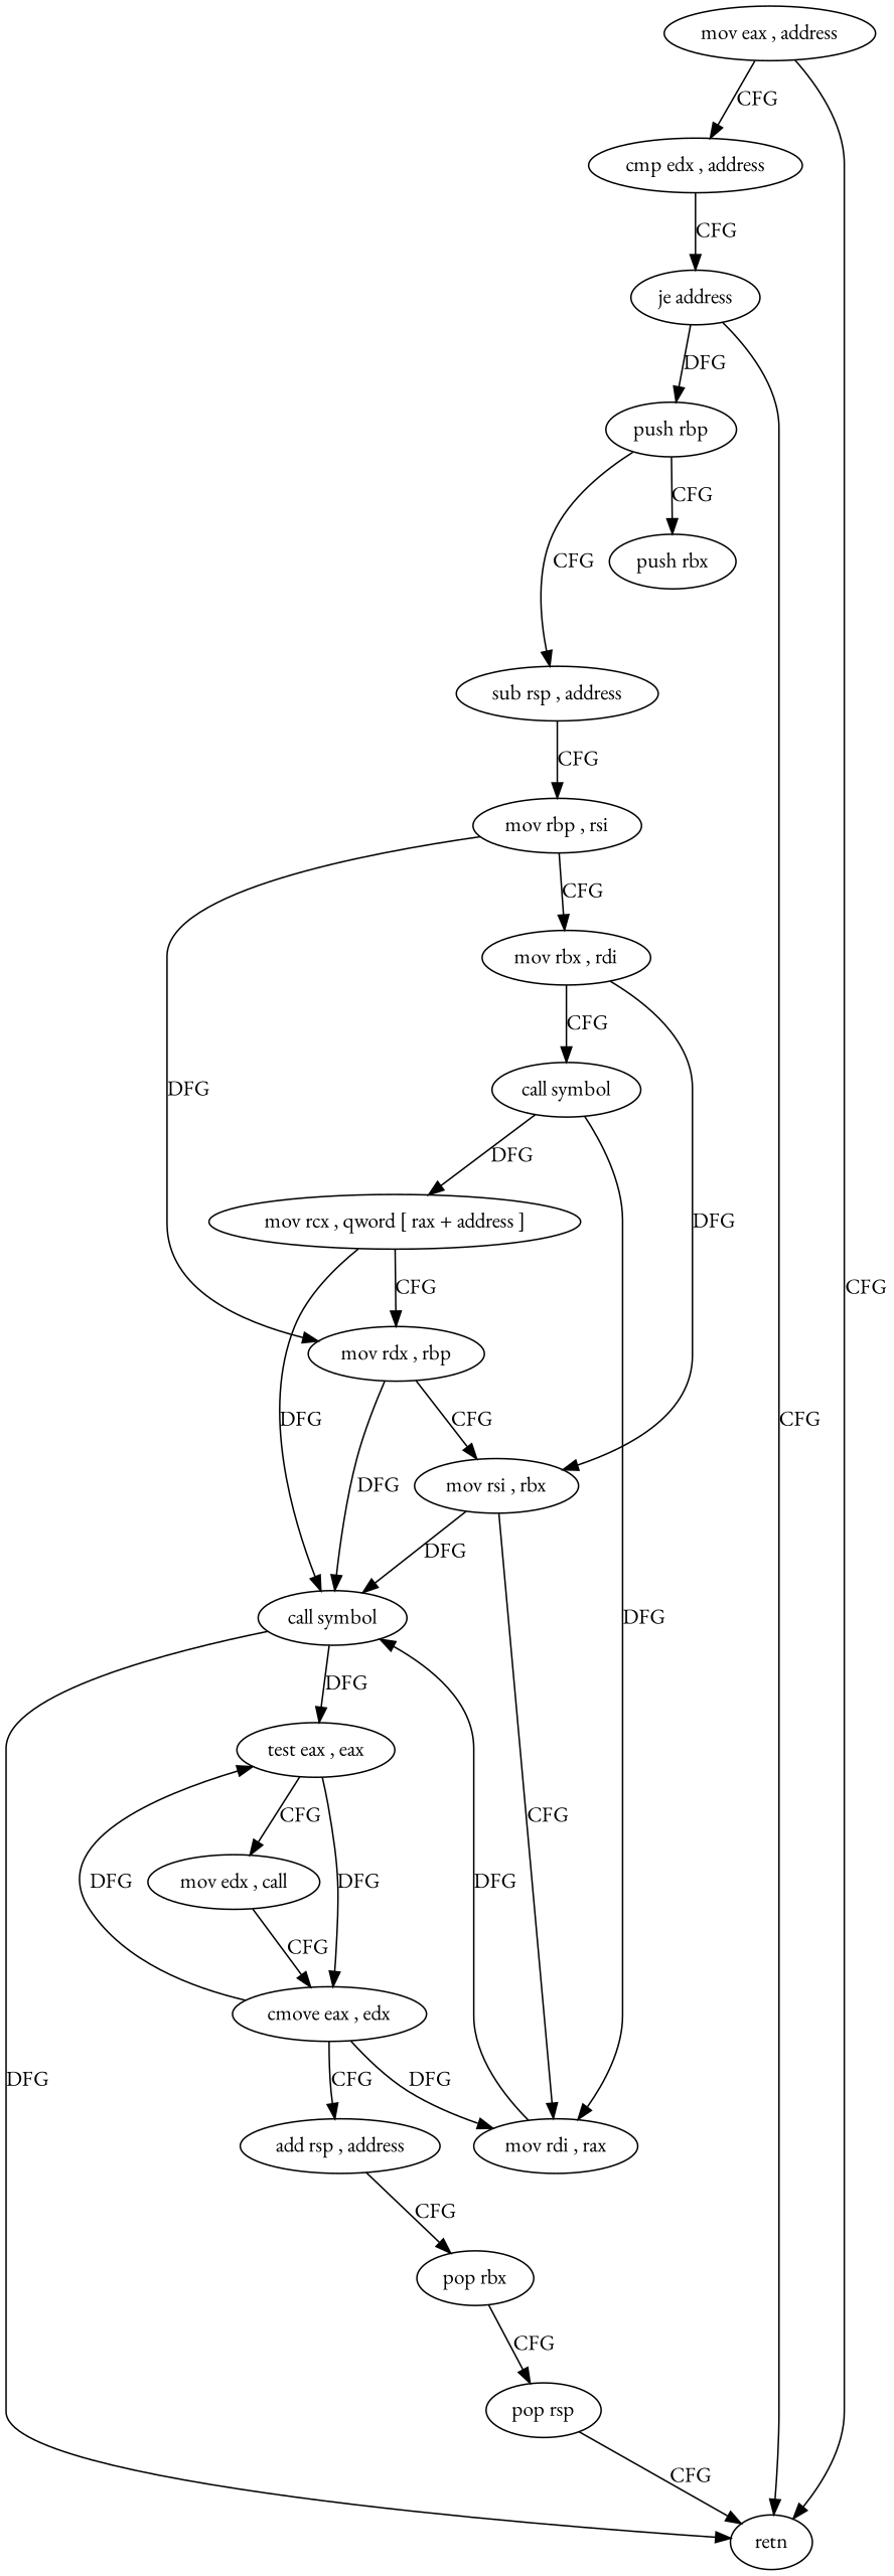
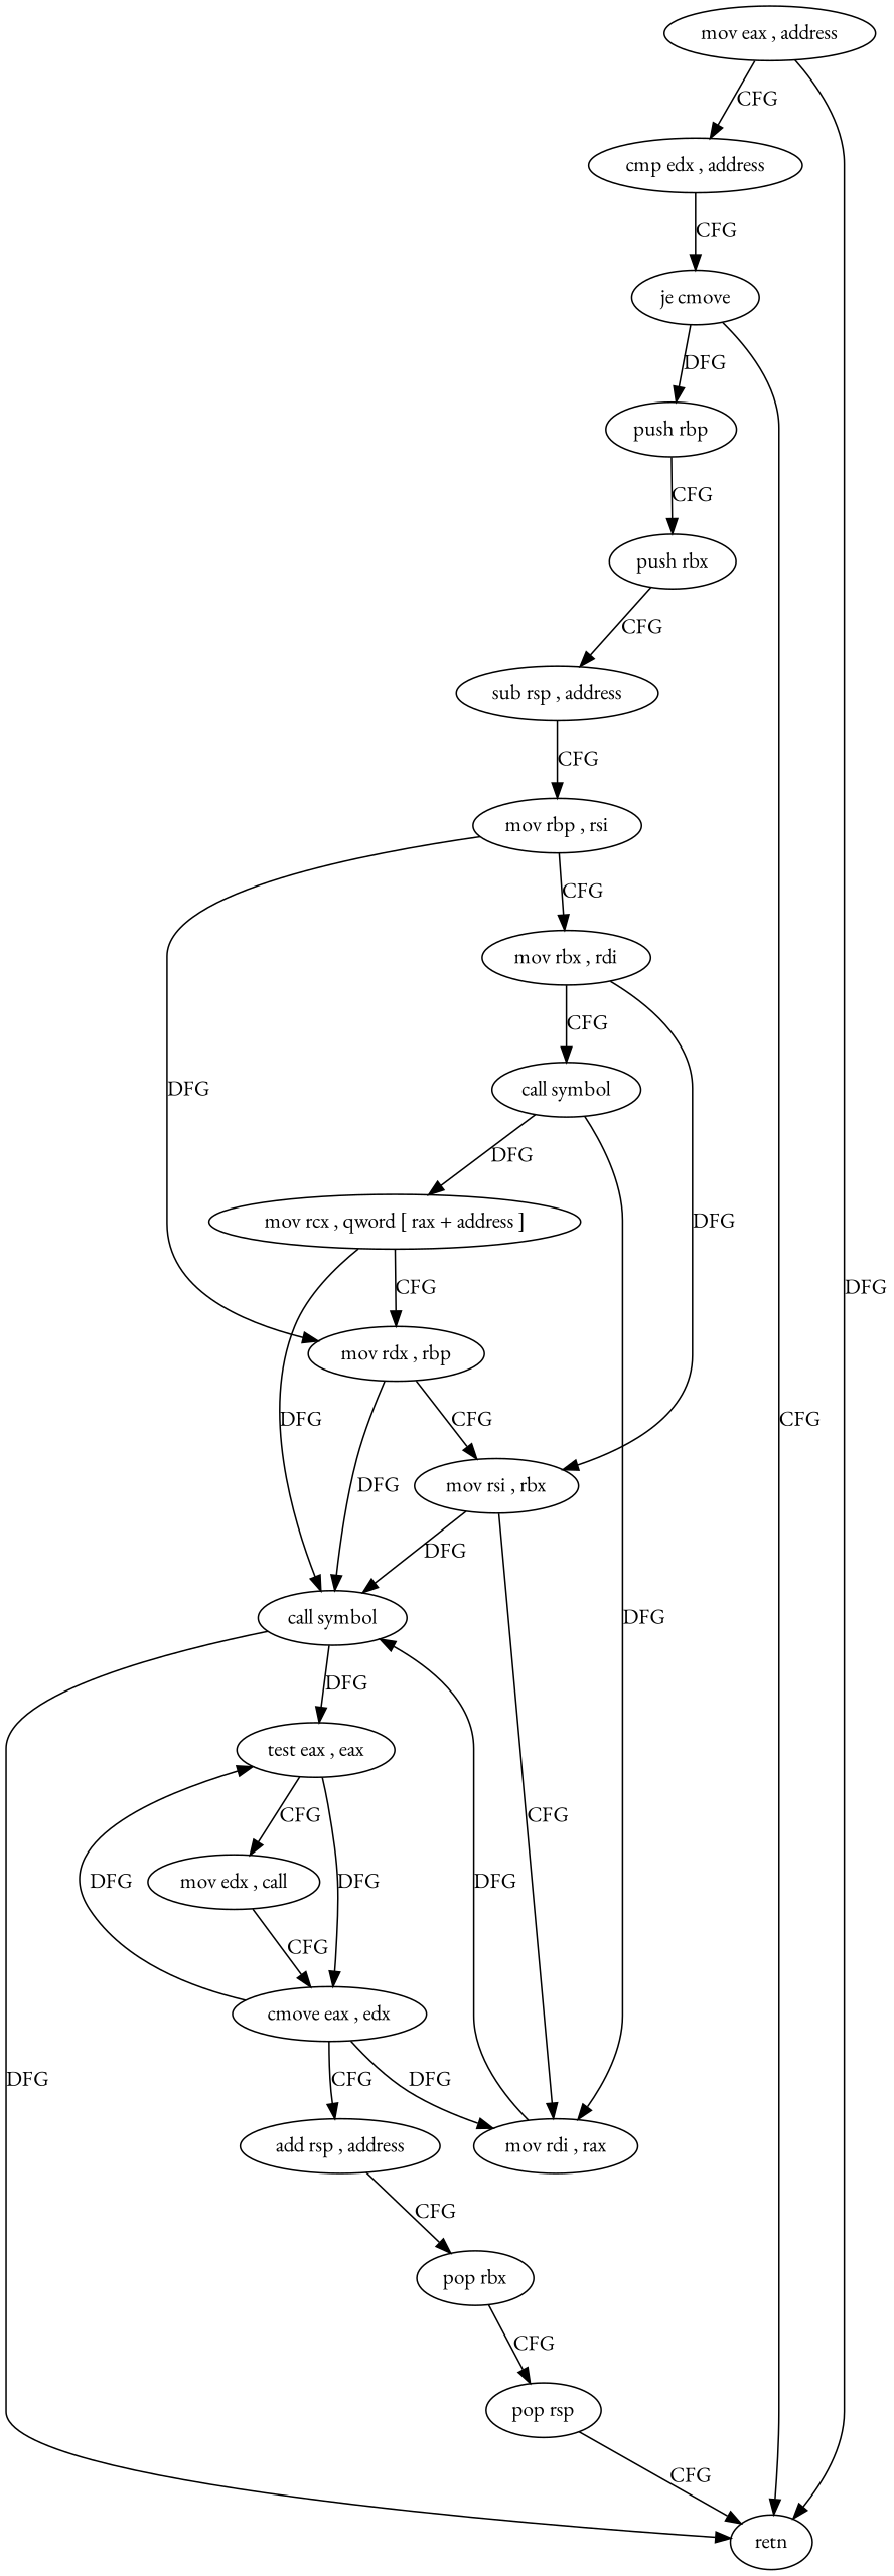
  digraph {
    fontname="EB Garamond"
    node [fontname="EB Garamond"]
    edge [fontname="EB Garamond"]
    n1 [label="mov eax , address"]
    n2 [label="cmp edx , address"]
    n3 [label=retn]
-   n4 [label="je address"]
+   n4 [label="je cmove"]
    n5 [label="test eax , eax"]
    n6 [label="mov edx , call"]
    n7 [label="cmove eax , edx"]
    n8 [label="push rbp"]
    n9 [label="push rbx"]
    n10 [label="sub rsp , address"]
    n11 [label="mov rbp , rsi"]
    n12 [label="mov rbx , rdi"]
    n13 [label="mov rdx , rbp"]
    n14 [label="call symbol"]
    n15 [label="mov rsi , rbx"]
    n16 [label="call symbol"]
    n17 [label="mov rcx , qword [ rax + address ]"]
    n18 [label="mov rdi , rax"]
    n19 [label="add rsp , address"]
    n20 [label="pop rbx"]
    n21 [label="pop rsp"]
    n1 -> n2 [label=CFG]
-   n1 -> n3 [label=CFG]
+   n1 -> n3 [label=DFG]
    n2 -> n4 [label=CFG]
    n4 -> n3 [label=CFG]
    n4 -> n8 [label=DFG]
    n5 -> n6 [label=CFG]
    n5 -> n7 [label=DFG]
    n6 -> n7 [label=CFG]
    n7 -> n5 [label=DFG]
    n7 -> n18 [label=DFG]
    n7 -> n19 [label=CFG]
    n8 -> n9 [label=CFG]
-   n8 -> n10 [label=CFG]
+   n9 -> n10 [label=CFG]
    n10 -> n11 [label=CFG]
    n11 -> n12 [label=CFG]
    n11 -> n13 [label=DFG]
    n12 -> n14 [label=CFG]
    n12 -> n15 [label=DFG]
    n13 -> n15 [label=CFG]
    n13 -> n16 [label=DFG]
    n14 -> n17 [label=DFG]
    n14 -> n18 [label=DFG]
    n15 -> n16 [label=DFG]
    n15 -> n18 [label=CFG]
    n16 -> n3 [label=DFG]
    n16 -> n5 [label=DFG]
    n17 -> n13 [label=CFG]
    n17 -> n16 [label=DFG]
    n18 -> n16 [label=DFG]
    n19 -> n20 [label=CFG]
    n20 -> n21 [label=CFG]
    n21 -> n3 [label=CFG]
  }
